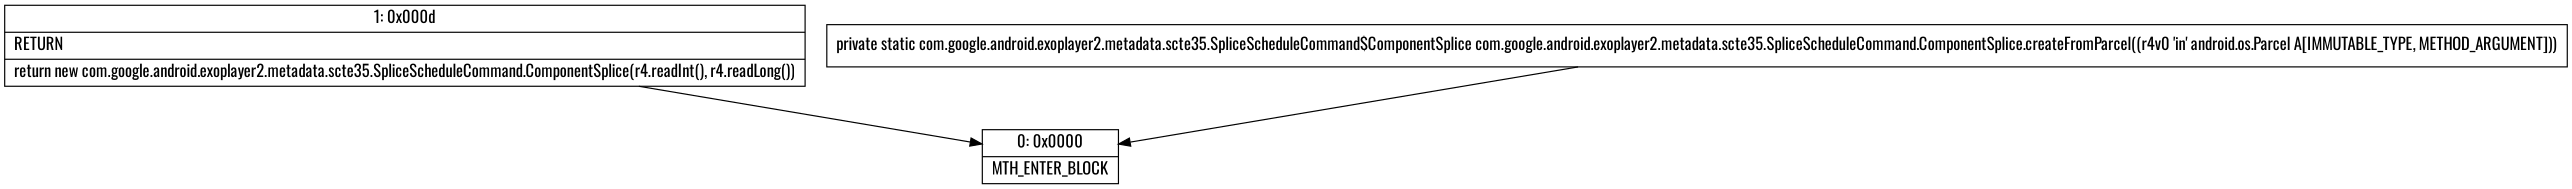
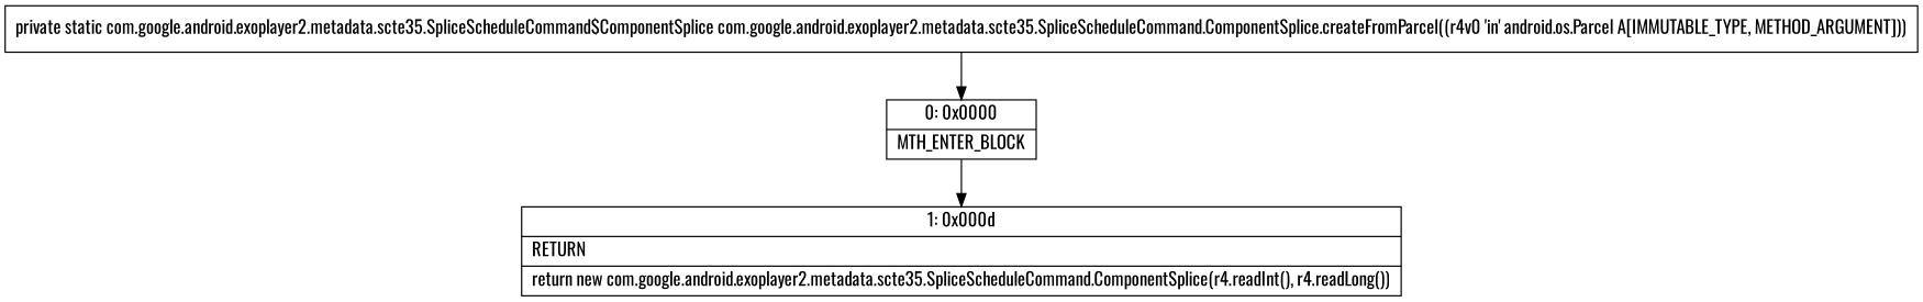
  digraph {
    fontname=Oswald
    node [shape=record fontname=Oswald]
    edge [fontname=Oswald]
    n1 [label="{0\:\ 0x0000|MTH_ENTER_BLOCK\l}"]
    n2 [label="{1\:\ 0x000d|RETURN\l|return new com.google.android.exoplayer2.metadata.scte35.SpliceScheduleCommand.ComponentSplice(r4.readInt(), r4.readLong())\l}"]
    n3 [label="{private static com.google.android.exoplayer2.metadata.scte35.SpliceScheduleCommand$ComponentSplice com.google.android.exoplayer2.metadata.scte35.SpliceScheduleCommand.ComponentSplice.createFromParcel((r4v0 'in' android.os.Parcel A[IMMUTABLE_TYPE, METHOD_ARGUMENT])) }"]
-   n2 -> n1
+   n1 -> n2
    n3 -> n1
  }
